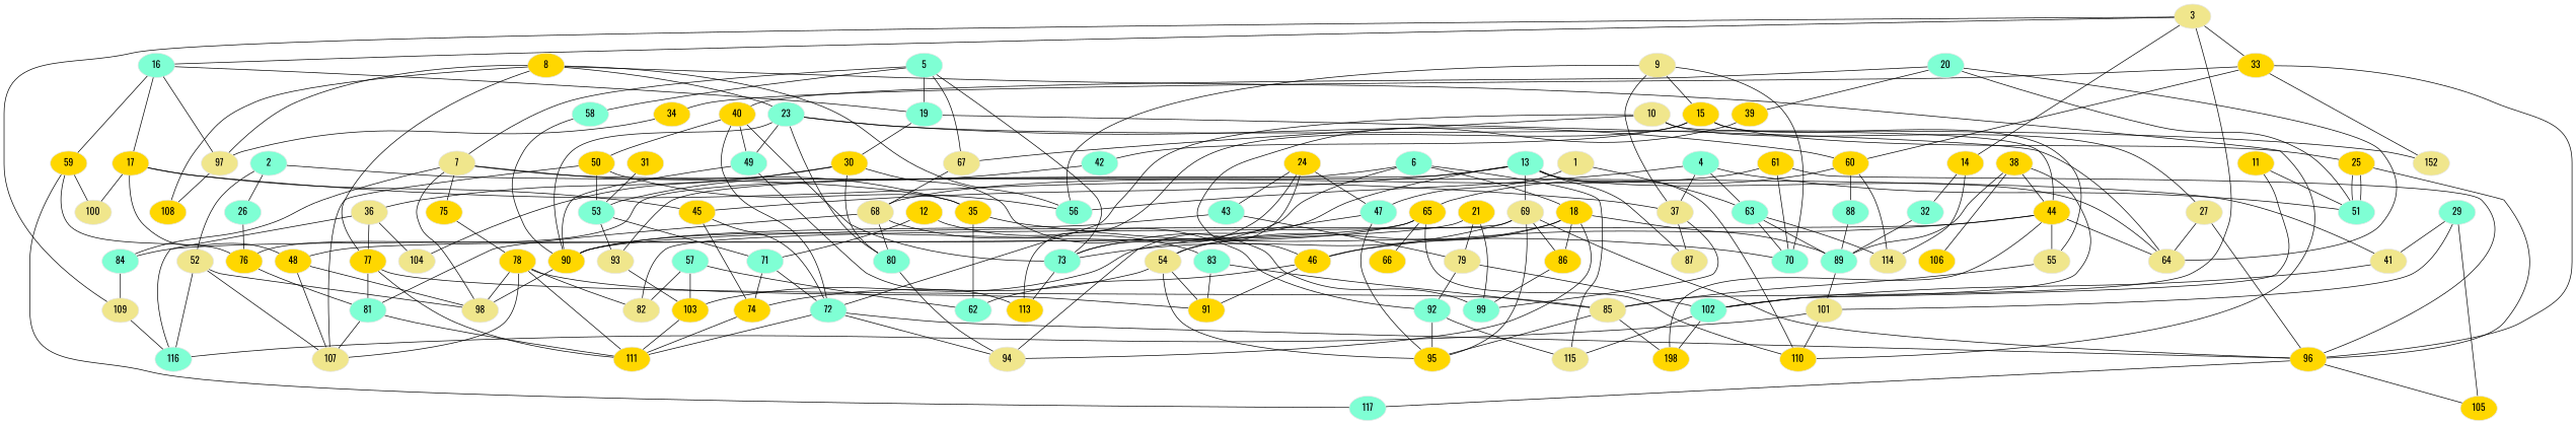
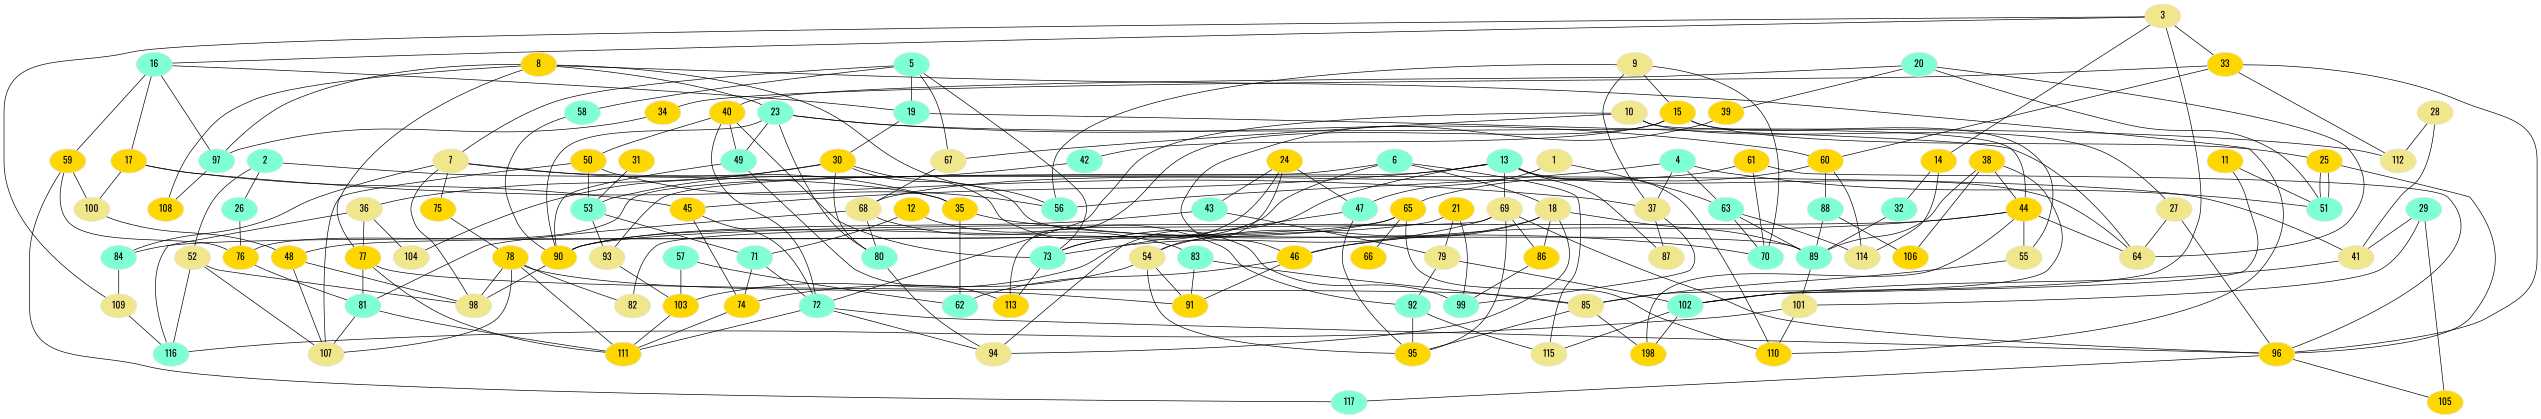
  graph {
    fontname=Oswald
    node [color=gray90 fillcolor=gold fontname=Oswald style=filled]
    edge [fontname=Oswald]
    1 [fillcolor=khaki]
    47 [fillcolor=aquamarine]
    63 [fillcolor=aquamarine]
    95
    103
    70 [fillcolor=aquamarine]
    114 [fillcolor=khaki]
    89 [fillcolor=aquamarine]
    2 [fillcolor=aquamarine]
    26 [fillcolor=aquamarine]
    35
    52 [fillcolor=khaki]
    76
    62 [fillcolor=aquamarine]
    98 [fillcolor=khaki]
    116 [fillcolor=aquamarine]
    107 [fillcolor=khaki]
    3 [fillcolor=khaki]
    14
    16 [fillcolor=aquamarine]
    33
    85 [fillcolor=khaki]
    109 [fillcolor=khaki]
    32 [fillcolor=aquamarine]
    19 [fillcolor=aquamarine]
-   97 [fillcolor=khaki]
+   97 [fillcolor=aquamarine]
    17
    59
    60
-   112 [fillcolor=khaki label=152]
+   112 [fillcolor=khaki]
    96
    34
    n33 [label=198]
    4 [fillcolor=aquamarine]
    37 [fillcolor=khaki]
    51 [fillcolor=aquamarine]
    56 [fillcolor=aquamarine]
    87 [fillcolor=khaki]
    99 [fillcolor=aquamarine]
    5 [fillcolor=aquamarine]
    7 [fillcolor=khaki]
    58 [fillcolor=aquamarine]
    67 [fillcolor=khaki]
    73 [fillcolor=aquamarine]
    41 [fillcolor=khaki]
    75
    84 [fillcolor=aquamarine]
    64 [fillcolor=khaki]
    30
    90
    68 [fillcolor=khaki]
    113
    6 [fillcolor=aquamarine]
-   18
+   18 [fillcolor=khaki]
    115 [fillcolor=khaki]
    94 [fillcolor=khaki]
    46
    54 [fillcolor=khaki]
    86
    81 [fillcolor=aquamarine]
    102 [fillcolor=aquamarine]
    78
    8
    23 [fillcolor=aquamarine]
    77
    108
    110
    49 [fillcolor=aquamarine]
    80 [fillcolor=aquamarine]
    111
    9 [fillcolor=khaki]
    15
    25
    42 [fillcolor=aquamarine]
    55 [fillcolor=khaki]
    10 [fillcolor=khaki]
    27 [fillcolor=khaki]
    44
    72 [fillcolor=aquamarine]
    11
    71 [fillcolor=aquamarine]
    12
    92 [fillcolor=aquamarine]
    74
    13 [fillcolor=aquamarine]
    45
    69 [fillcolor=khaki]
    93 [fillcolor=khaki]
    82 [fillcolor=khaki]
    53 [fillcolor=aquamarine]
    48
    100 [fillcolor=khaki]
    117 [fillcolor=aquamarine]
    91
    101 [fillcolor=khaki]
    36 [fillcolor=khaki]
    104 [fillcolor=khaki]
    20 [fillcolor=aquamarine]
    39
    40
    50
    21
    79 [fillcolor=khaki]
    65
    88 [fillcolor=aquamarine]
    24
    43 [fillcolor=aquamarine]
    105
+   28 [fillcolor=khaki]
    29 [fillcolor=aquamarine]
    31
    38
    106
    57 [fillcolor=aquamarine]
    66
    61
    83 [fillcolor=aquamarine]
    1 -- 47
    1 -- 63
    47 -- 95
    47 -- 103
    63 -- 70
    63 -- 114
    63 -- 89
    103 -- 111
    89 -- 101
    2 -- 26
    2 -- 35
    2 -- 52
    26 -- 76
    35 -- 70
    35 -- 62
    52 -- 98
    52 -- 116
    52 -- 107
    76 -- 81
    3 -- 14
    3 -- 16
    3 -- 33
    3 -- 85
    3 -- 109
    14 -- 114
    14 -- 32
    16 -- 19
    16 -- 97
    16 -- 17
    16 -- 59
    33 -- 60
    33 -- 112
    33 -- 96
    33 -- 34
    85 -- 95
    85 -- n33
    109 -- 116
    32 -- 89
    19 -- 64
    19 -- 30
    97 -- 108
    17 -- 37
    17 -- 45
-   17 -- 48
+   100 -- 48
    17 -- 100
    59 -- 76
    59 -- 100
    59 -- 117
    60 -- 114
    60 -- 65
    60 -- 88
    96 -- 117
    96 -- 105
    34 -- 97
    4 -- 63
    4 -- 37
    4 -- 51
    4 -- 56
    37 -- 87
    37 -- 99
    5 -- 19
    5 -- 7
    5 -- 58
    5 -- 67
    5 -- 73
    7 -- 35
    7 -- 98
    7 -- 41
    7 -- 75
    7 -- 84
    58 -- 90
    67 -- 68
    73 -- 113
    41 -- 102
    75 -- 78
    84 -- 109
+   30 -- 89
    30 -- 99
    30 -- 80
    30 -- 36
    30 -- 104
    90 -- 98
    68 -- 81
    68 -- 80
    68 -- 83
    6 -- 76
    6 -- 73
    6 -- 18
    6 -- 115
    18 -- 89
    18 -- 94
    18 -- 46
    18 -- 54
    18 -- 86
    46 -- 62
    46 -- 91
    54 -- 95
    54 -- 74
    54 -- 91
    86 -- 99
    81 -- 107
    81 -- 111
    102 -- n33
    102 -- 115
    78 -- 98
    78 -- 107
    78 -- 111
    78 -- 82
    78 -- 91
    8 -- 97
    8 -- 56
    8 -- 23
    8 -- 77
    8 -- 108
    8 -- 110
    23 -- 60
    23 -- 112
    23 -- 90
    23 -- 49
    23 -- 80
    77 -- 85
    77 -- 81
    77 -- 111
    49 -- 90
    49 -- 113
    80 -- 94
    9 -- 70
    9 -- 37
    9 -- 56
    9 -- 15
    15 -- 113
    15 -- 25
    15 -- 42
    15 -- 55
    25 -- 96
    25 -- 51
    25 -- 51
    42 -- 53
    55 -- 85
    10 -- 67
    10 -- 27
    10 -- 44
    10 -- 72
    27 -- 96
    27 -- 64
    44 -- n33
    44 -- 64
    44 -- 90
    44 -- 46
    44 -- 55
    72 -- 96
    72 -- 94
    72 -- 111
    11 -- 51
    11 -- 102
    71 -- 72
    71 -- 74
    12 -- 71
    12 -- 92
    92 -- 95
    92 -- 115
    74 -- 111
    13 -- 87
    13 -- 64
    13 -- 94
    13 -- 110
    13 -- 45
    13 -- 69
    13 -- 93
    45 -- 72
    45 -- 74
    69 -- 95
    69 -- 96
    69 -- 73
    69 -- 86
    69 -- 82
    93 -- 103
    53 -- 71
    53 -- 93
    48 -- 98
    48 -- 107
    101 -- 116
    101 -- 110
    36 -- 116
    36 -- 77
    36 -- 104
    20 -- 51
    20 -- 64
    20 -- 39
    20 -- 40
    39 -- 46
    40 -- 73
    40 -- 49
    40 -- 72
    40 -- 50
    50 -- 107
    50 -- 56
    50 -- 53
    21 -- 99
    21 -- 48
    21 -- 79
    79 -- 102
    79 -- 92
    65 -- 84
    65 -- 90
    65 -- 110
    65 -- 66
    88 -- 89
+   88 -- 106
    24 -- 47
    24 -- 73
    24 -- 54
    24 -- 43
    43 -- 90
    43 -- 79
+   28 -- 112
+   28 -- 41
    29 -- 41
    29 -- 101
    29 -- 105
    31 -- 53
    38 -- 89
    38 -- 102
    38 -- 44
    38 -- 106
    57 -- 103
    57 -- 62
-   57 -- 82
    61 -- 70
    61 -- 96
    61 -- 68
    83 -- 85
    83 -- 91
  }
